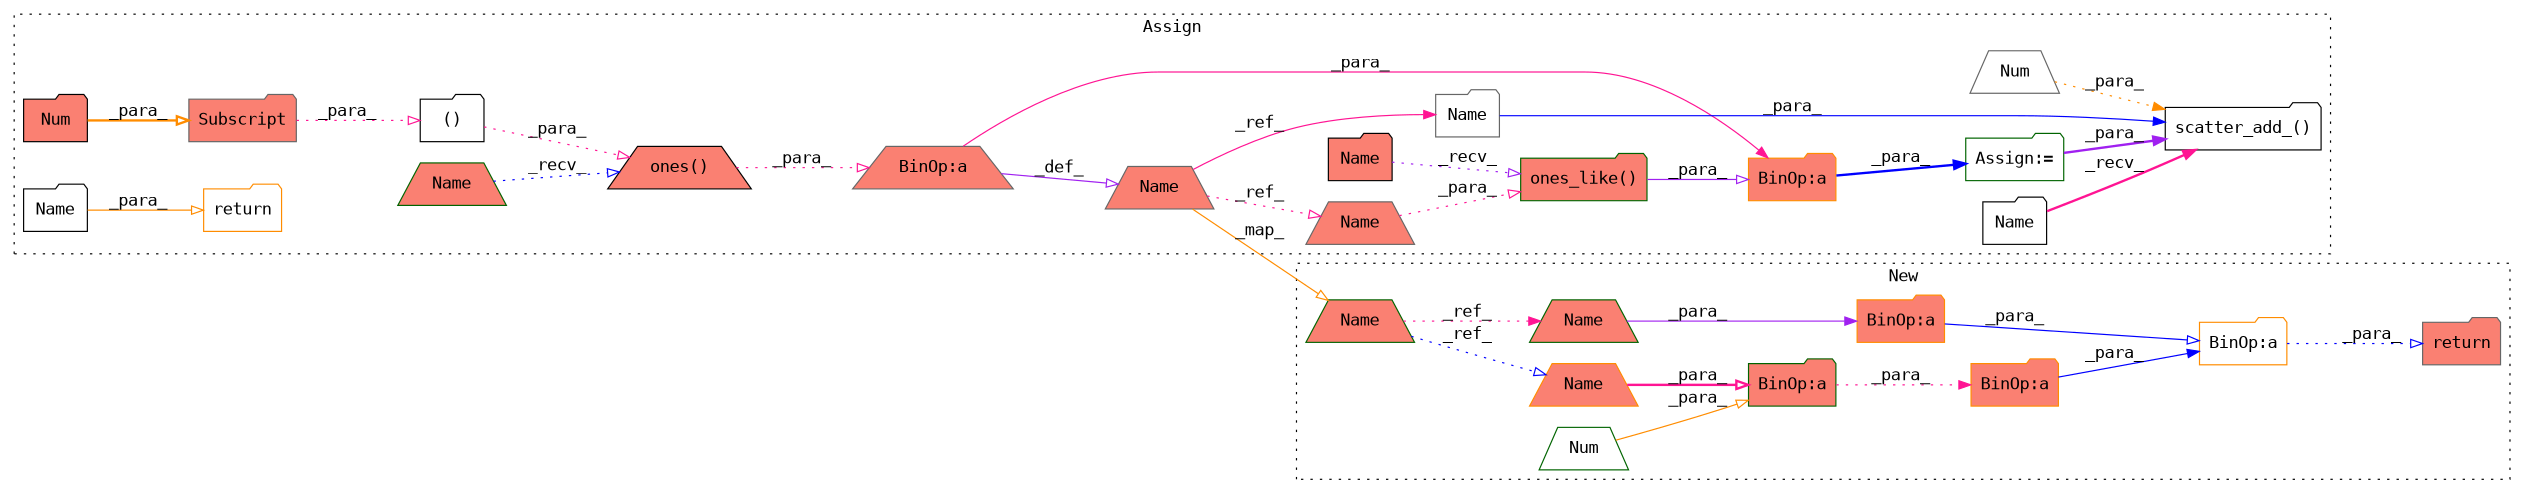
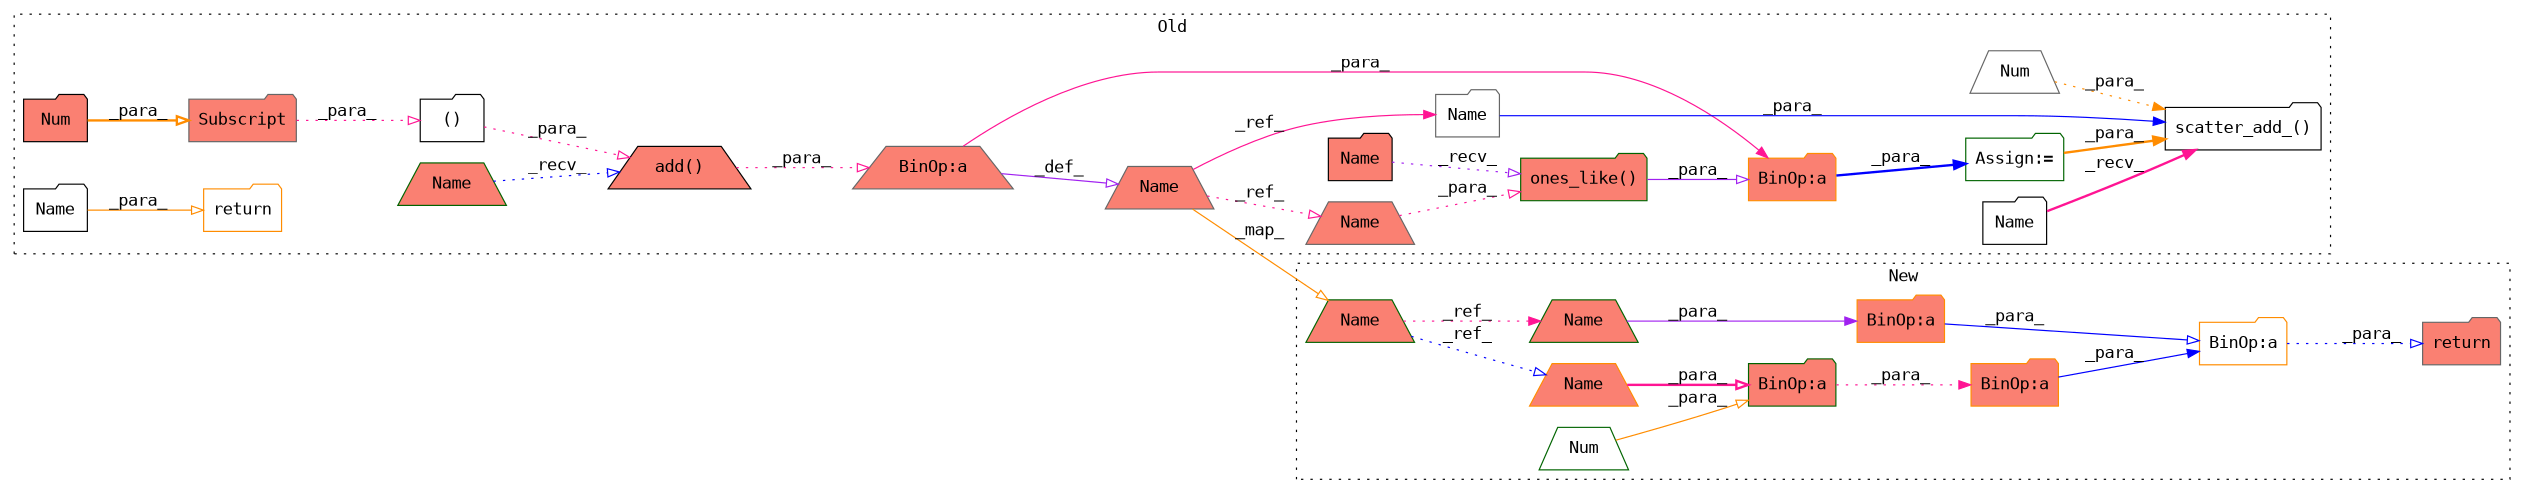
  digraph {
    fontname="DejaVu Sans Mono"
    rankdir=LR
    node [a=87 color=black fillcolor=salmon fontname="DejaVu Sans Mono" l=3 s=2684 shape=folder style=filled]
    edge [arrowhead=onormal color=deeppink fontname="DejaVu Sans Mono" style=dotted]
    n1 [a=75 fillcolor=white l="20,1" label="scatter_add_()" s="2453,2484"]
    n2 [a=54 fillcolor=white l=33 label="()" s=2199]
-   n3 [a=75 l="24,50" label="ones()" s="2159,2233" shape=trapezium]
+   n3 [a=75 l="24,50" label="add()" s="2159,2233" shape=trapezium]
    n4 [a=76 color=gray40 fillcolor=white l=1 label=Num s=2473 shape=trapezium]
    n5 [a=68 color=darkgreen fillcolor=white label="Assign:=" s=2391]
    n6 [a=75 color=darkgreen l="16,1" label="ones_like()" s="2401,2420"]
    n7 [a=82 color=darkorange l=26 label="BinOp:a" s=2398]
    n8 [color=gray40 label=Name s=2153 shape=trapezium]
    n9 [a=82 color=gray40 label="BinOp:a" s=2283 shape=trapezium]
    n10 [a=63 color=gray40 l="15,0" label=Subscript s="2184,0"]
    n11 [a=93 color=darkorange fillcolor=white l=7 label=return s=2494]
    n12 [a=76 l=1 label=Num s=2197]
    n13 [l=5 label=Name s=2401]
    n14 [color=darkgreen l=5 label=Name s=2159 shape=trapezium]
    n15 [fillcolor=white l=6 label=Name s=2501]
    n16 [fillcolor=white l=6 label=Name s=2453]
    n17 [color=gray40 label=Name s=2417 shape=trapezium]
    n18 [color=gray40 fillcolor=white label=Name s=2476]
    n19 [a=93 color=gray40 l=7 label=return s=2673]
    n20 [a=82 color=darkorange label="BinOp:a"]
    n21 [color=darkgreen l=4 label=Name s=2560 shape=trapezium]
    n22 [a=82 color=darkorange label="BinOp:a" s=2706]
    n23 [a=82 color=darkgreen label="BinOp:a" s=2698]
    n24 [a=82 color=darkorange fillcolor=white l=12 label="BinOp:a"]
    n25 [a=76 color=darkgreen fillcolor=white l=1 label=Num s=2697 shape=trapezium]
    n26 [color=darkgreen l=4 label=Name s=2680 shape=trapezium]
    n27 [color=darkorange l=4 label=Name s=2701 shape=trapezium]
    subgraph cluster_1 {
-     label=Assign
+     label=Old
      style=dotted
      n1
      n2
      n3
      n4
      n5
      n6
      n7
      n8
      n9
      n10
      n11
      n12
      n13
      n14
      n15
      n16
      n17
      n18
    }
    subgraph cluster_2 {
      label=New
      style=dotted
      n19
      n20
      n21
      n22
      n23
      n24
      n25
      n26
      n27
    }
    n2 -> n3 [label=_para_]
    n3 -> n9 [label=_para_]
    n4 -> n1 [arrowhead=normal color=darkorange label=_para_]
-   n5 -> n1 [arrowhead=normal color=purple label=_para_ style=bold]
+   n5 -> n1 [arrowhead=normal color=darkorange label=_para_ style=bold]
    n6 -> n7 [color=purple label=_para_ style=solid]
    n7 -> n5 [arrowhead=normal color=blue label=_para_ style=bold]
    n8 -> n17 [label=_ref_]
    n8 -> n18 [arrowhead=normal label=_ref_ style=solid]
    n8 -> n21 [color=darkorange label=_map_ style=solid]
    n9 -> n7 [arrowhead=normal label=_para_ style=solid]
    n9 -> n8 [color=purple label=_def_ style=solid]
    n10 -> n2 [label=_para_]
    n12 -> n10 [color=darkorange label=_para_ style=bold]
    n13 -> n6 [color=purple label=_recv_]
    n14 -> n3 [color=blue label=_recv_]
    n15 -> n11 [color=darkorange label=_para_ style=solid]
    n16 -> n1 [arrowhead=normal label=_recv_ style=bold]
    n17 -> n6 [label=_para_]
    n18 -> n1 [arrowhead=normal color=blue label=_para_ style=solid]
    n20 -> n24 [color=blue label=_para_ style=solid]
    n21 -> n26 [arrowhead=normal label=_ref_]
    n21 -> n27 [color=blue label=_ref_]
    n22 -> n24 [arrowhead=normal color=blue label=_para_ style=solid]
    n23 -> n22 [arrowhead=normal label=_para_]
    n24 -> n19 [color=blue label=_para_]
    n25 -> n23 [color=darkorange label=_para_ style=solid]
    n26 -> n20 [arrowhead=normal color=purple label=_para_ style=solid]
    n27 -> n23 [label=_para_ style=bold]
  }
